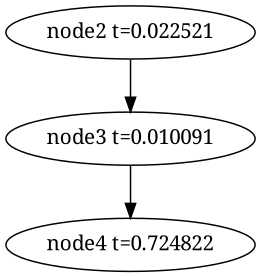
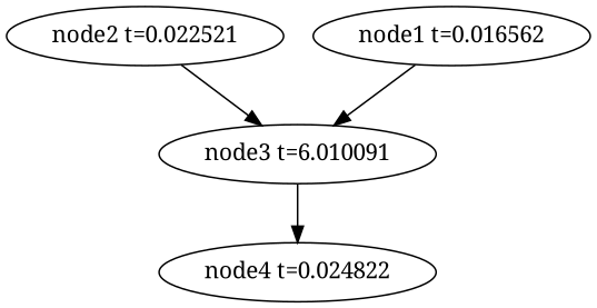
  digraph {
    fontname="Noto Serif"
    node [fontname="Noto Serif"]
    edge [fontname="Noto Serif"]
-   n1 [label="node4 t=0.724822"]
-   n2 [label="node3 t=0.010091"]
+   n1 [label="node4 t=0.024822"]
+   n2 [label="node3 t=6.010091"]
    n3 [label="node2 t=0.022521"]
+   n4 [label="node1 t=0.016562"]
    n2 -> n1
    n3 -> n2
+   n4 -> n2
  }
